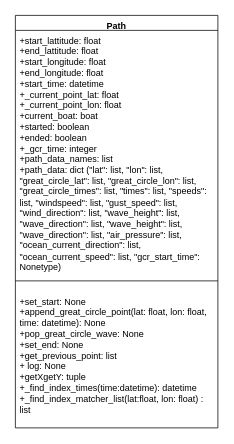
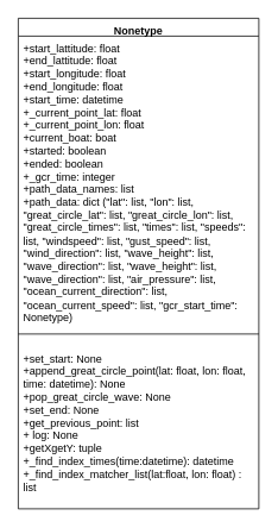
  <mxCell id="0" />
  <mxCell id="1" parent="0" />
- <mxCell id="2" value="Path" style="swimlane;fontStyle=1;align=center;verticalAlign=top;childLayout=stackLayout;horizontal=1;startSize=20;horizontalStack=0;resizeParent=1;resizeParentMax=0;resizeLast=0;collapsible=1;marginBottom=0;whiteSpace=wrap;html=1;" vertex="1" parent="1"><mxGeometry x="20" y="20" width="270" height="550" as="geometry" /></mxCell>
+ <mxCell id="2" value="Nonetype" style="swimlane;fontStyle=1;align=center;verticalAlign=top;childLayout=stackLayout;horizontal=1;startSize=20;horizontalStack=0;resizeParent=1;resizeParentMax=0;resizeLast=0;collapsible=1;marginBottom=0;whiteSpace=wrap;html=1;" vertex="1" parent="1"><mxGeometry x="20" y="20" width="270" height="550" as="geometry" /></mxCell>
  <mxCell id="3" value="+start_lattitude: float&lt;div&gt;+end_lattitude: float&lt;/div&gt;&lt;div&gt;+start_longitude: float&lt;/div&gt;&lt;div&gt;+end_longitude: float&lt;/div&gt;&lt;div&gt;+start_time: datetime&lt;/div&gt;&lt;div&gt;+_current_point_lat: float&lt;/div&gt;&lt;div&gt;+_current_point_lon: float&lt;/div&gt;&lt;div&gt;+current_boat: boat&lt;/div&gt;&lt;div&gt;+started: boolean&lt;/div&gt;&lt;div&gt;+ended: boolean&lt;br&gt;+_gcr_time: integer&lt;/div&gt;&lt;div&gt;+path_data_names: list&lt;/div&gt;&lt;div&gt;+path_data: dict (&quot;lat&quot;: list, &quot;lon&quot;: list, &quot;great_circle_lat&quot;: list, &quot;great_circle_lon&quot;: list, &quot;great_circle_times&quot;: list, &quot;times&quot;: list, &quot;speeds&quot;: list, &quot;windspeed&quot;: list, &quot;gust_speed&quot;: list, &quot;wind_direction&quot;: list, &quot;wave_height&quot;: list, &quot;wave_direction&quot;: list, &quot;wave_height&quot;: list, &quot;wave_direction&quot;: list, &quot;air_pressure&quot;: list, &quot;ocean_current_direction&quot;: list, &quot;ocean_current_speed&quot;: list, &quot;gcr_start_time&quot;: Nonetype)&lt;/div&gt;" style="text;strokeColor=none;fillColor=none;align=left;verticalAlign=top;spacingLeft=4;spacingRight=4;overflow=hidden;rotatable=0;points=[[0,0.5],[1,0.5]];portConstraint=eastwest;whiteSpace=wrap;html=1;" vertex="1" parent="2"><mxGeometry y="20" width="270" height="320" as="geometry" /></mxCell>
  <mxCell id="4" value="" style="line;strokeWidth=1;fillColor=none;align=left;verticalAlign=middle;spacingTop=-1;spacingLeft=3;spacingRight=3;rotatable=0;labelPosition=right;points=[];portConstraint=eastwest;strokeColor=inherit;" vertex="1" parent="2"><mxGeometry y="340" width="270" height="28" as="geometry" /></mxCell>
  <mxCell id="5" value="+set_start: None&lt;div&gt;+append_great_circle_point(lat: float, lon: float, time: datetime): None&lt;/div&gt;&lt;div&gt;+pop_great_circle_wave: None&lt;/div&gt;&lt;div&gt;+set_end: None&lt;/div&gt;&lt;div&gt;+get_previous_point: list&lt;/div&gt;&lt;div&gt;+ log: None&lt;/div&gt;&lt;div&gt;+getXgetY: tuple&lt;/div&gt;&lt;div&gt;+_find_index_times(time:datetime): datetime&lt;/div&gt;&lt;div&gt;+_find_index_matcher_list(lat:float, lon: float) : list&lt;/div&gt;&lt;div&gt;&lt;br&gt;&lt;/div&gt;" style="text;strokeColor=none;fillColor=none;align=left;verticalAlign=top;spacingLeft=4;spacingRight=4;overflow=hidden;rotatable=0;points=[[0,0.5],[1,0.5]];portConstraint=eastwest;whiteSpace=wrap;html=1;" vertex="1" parent="2"><mxGeometry y="368" width="270" height="182" as="geometry" /></mxCell>
